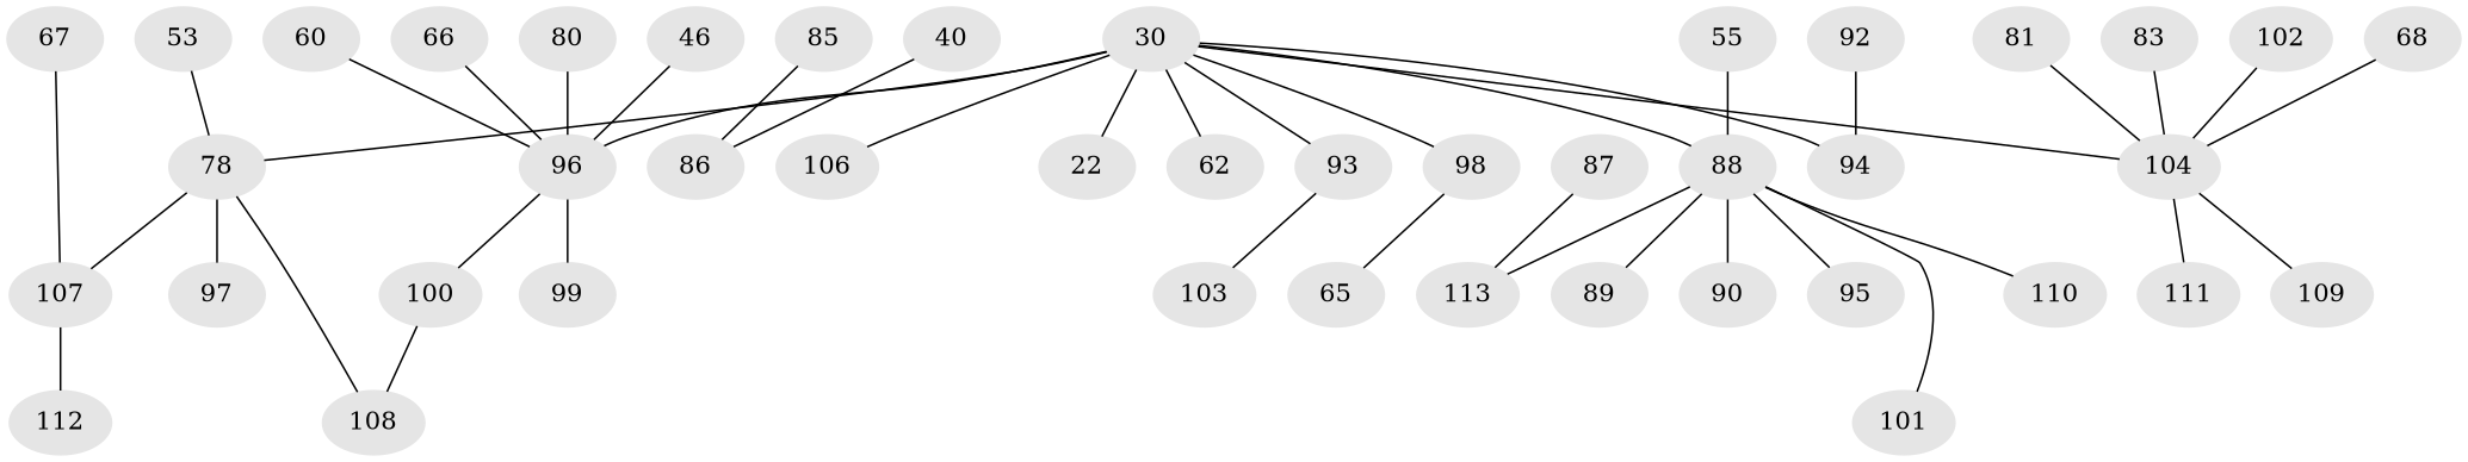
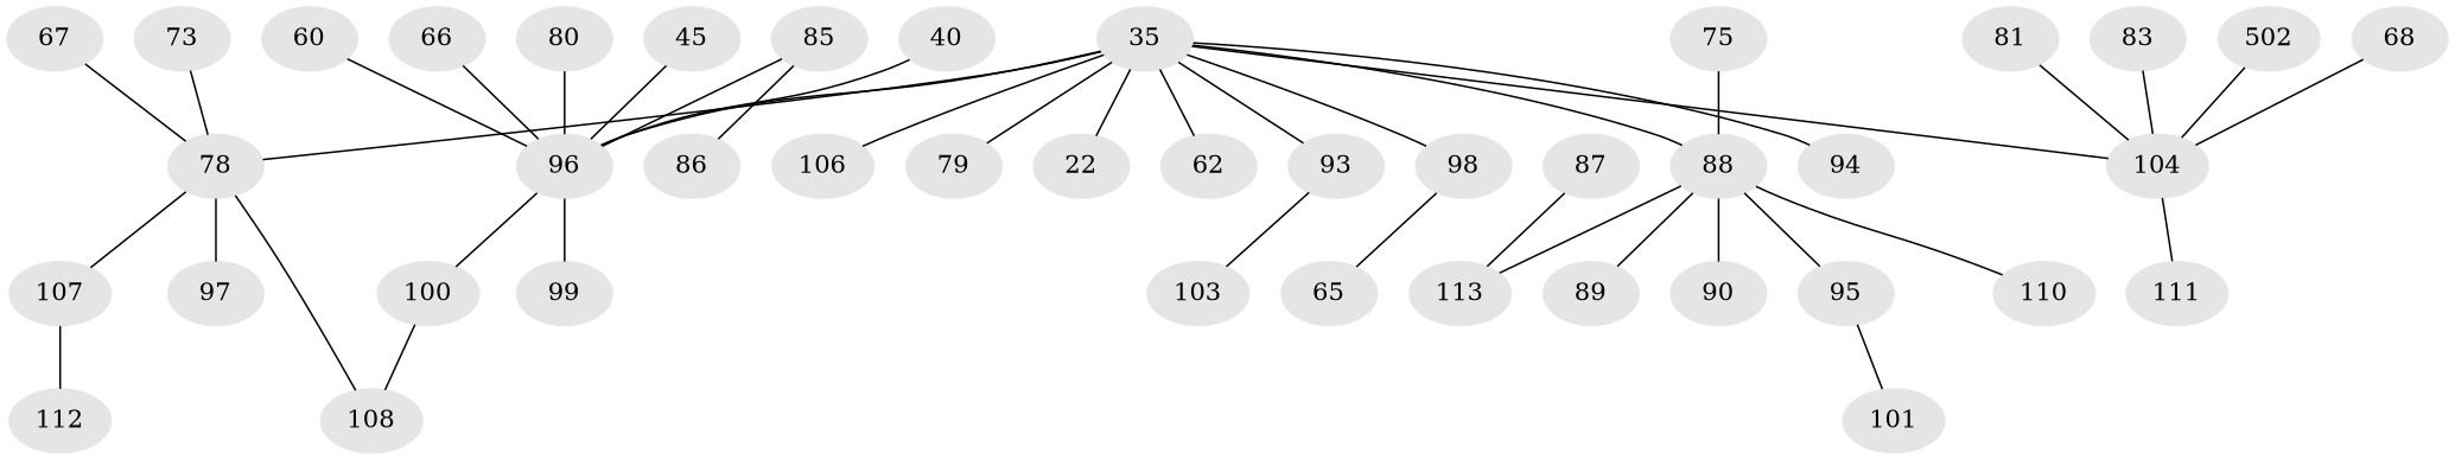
  graph {
    node [color=gray90 style=filled]
-   30 [super="+6+17+9+14"]
+   30 [super="+6+17+9+14" label=35]
    62
    78 [super="+7+25+31"]
+   79
    n5 [label=22]
    88 [super="+8+10+42+49+38+18+34+37+61+74"]
    93
    94 [super="+43"]
    96 [super="+16+50"]
    98 [super="+20"]
    104 [super="+84+72"]
    106 [super="+52"]
    65 [super="+27+44+47"]
    97 [super="+56"]
    107 [super="+28+71+91"]
    108 [super="+53"]
    113 [super="+69"]
    89
    90
    95
    101
    110
    103
    99
    100 [super="+41"]
-   109
    111
    40
-   45 [label=46]
+   45
    60
    66 [super="+64"]
    67 [super="+36"]
    68
-   73 [label=53]
-   75 [label=55]
+   73
+   75
    112
    80 [super="+23+54"]
    81
    83
    85 [super="+76"]
    86
    87
-   92
-   102
+   102 [label=502]
    30 -- 62
    30 -- 78 [weight=2]
+   30 -- 79
    30 -- n5
    30 -- 88
    30 -- 93
    30 -- 94
    30 -- 96 [weight=2]
    30 -- 98
    30 -- 104 [weight=2]
    30 -- 106
    78 -- 97
    78 -- 107
    78 -- 108
    88 -- 113
    88 -- 89
    88 -- 90
    88 -- 95
-   88 -- 101
+   95 -- 101
    88 -- 110
    93 -- 103
    96 -- 99
    96 -- 100
    98 -- 65
-   104 -- 109
    104 -- 111
    107 -- 112
    100 -- 108
-   40 -- 86
+   40 -- 96
    45 -- 96
    60 -- 96
    66 -- 96
-   67 -- 107
+   67 -- 78
    68 -- 104
    73 -- 78
    75 -- 88
    80 -- 96
    81 -- 104
    83 -- 104
+   85 -- 96
    85 -- 86
    87 -- 113
-   92 -- 94
    102 -- 104
  }
